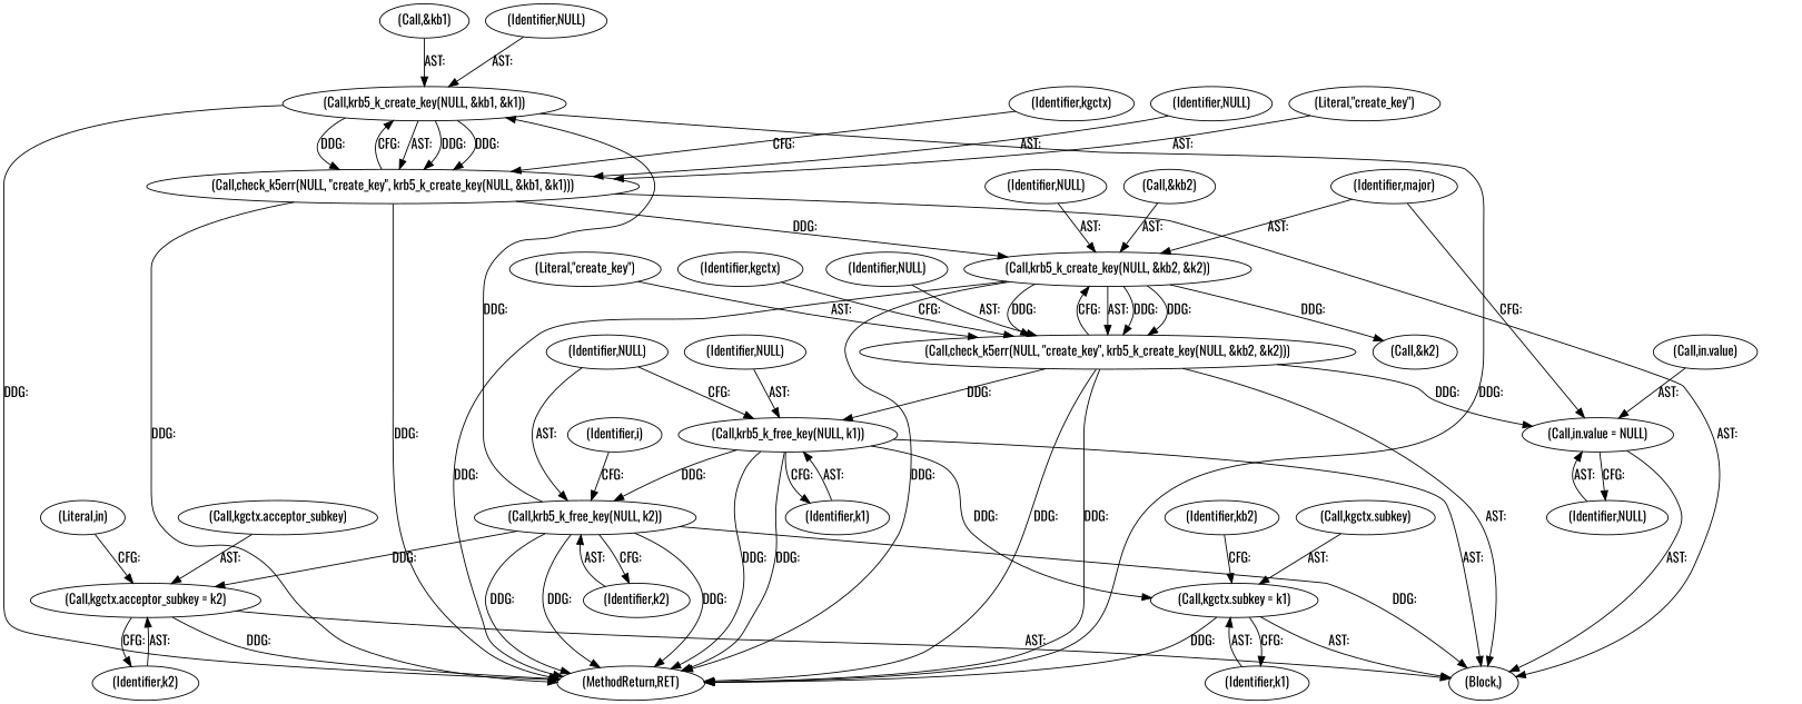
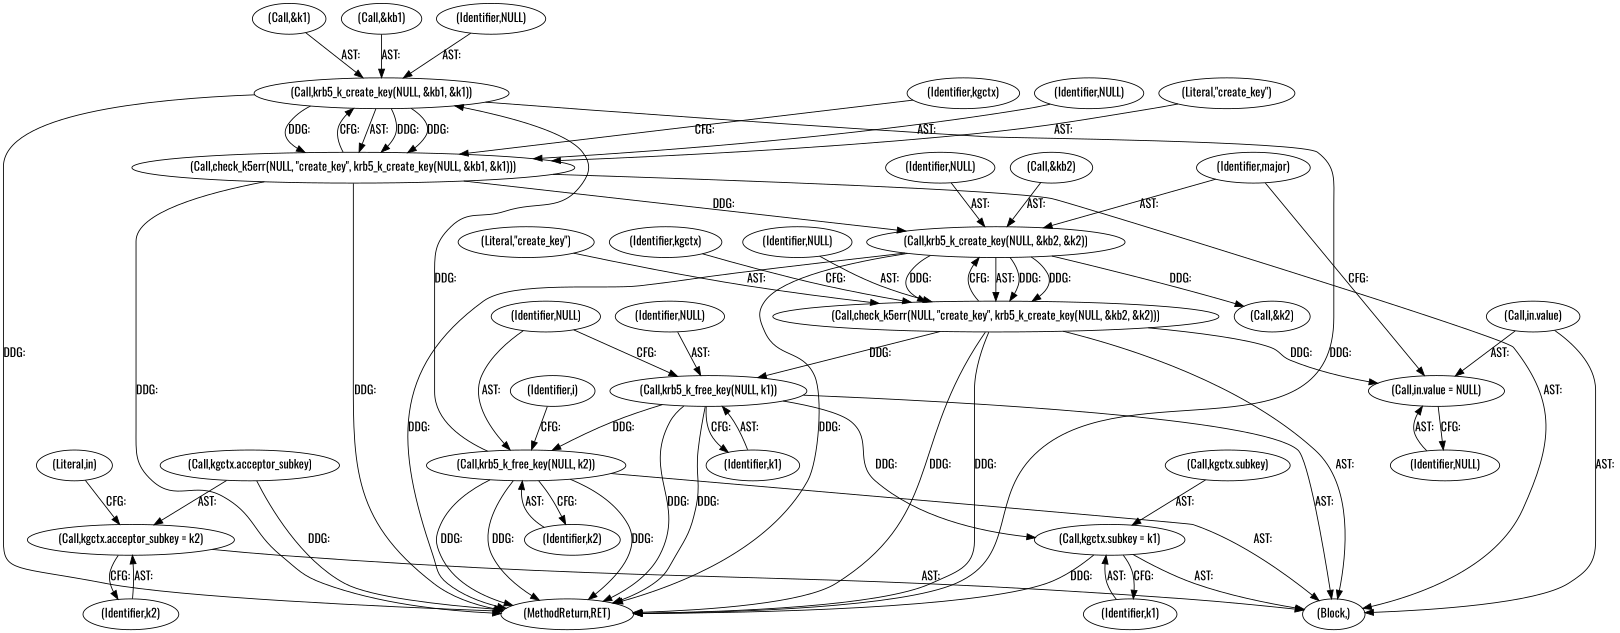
  digraph {
    fontname=Oswald
    node [fontname=Oswald]
    edge [fontname=Oswald]
    n1 [label="(Call,krb5_k_create_key(NULL, &kb1, &k1))"]
    n2 [label="(Call,check_k5err(NULL, \"create_key\", krb5_k_create_key(NULL, &kb1, &k1)))"]
    n3 [label="(MethodReturn,RET)"]
    n4 [label="(Block,)"]
    n5 [label="(Call,krb5_k_create_key(NULL, &kb2, &k2))"]
+   n6 [label="(Call,&k1)"]
    n7 [label="(Call,krb5_k_free_key(NULL, k2))"]
    n8 [label="(Call,kgctx.acceptor_subkey = k2)"]
    n9 [label="(Identifier,k2)"]
    n10 [label="(Identifier,k2)"]
    n11 [label="(Call,krb5_k_free_key(NULL, k1))"]
    n12 [label="(Call,kgctx.subkey = k1)"]
    n13 [label="(Identifier,k1)"]
    n14 [label="(Identifier,k1)"]
    n15 [label="(Call,check_k5err(NULL, \"create_key\", krb5_k_create_key(NULL, &kb2, &k2)))"]
    n16 [label="(Call,in.value = NULL)"]
    n17 [label="(Call,&k2)"]
    n18 [label="(Identifier,NULL)"]
    n19 [label="(Literal,\"create_key\")"]
    n20 [label="(Identifier,major)"]
    n21 [label="(Identifier,kgctx)"]
    n22 [label="(Call,&kb2)"]
    n23 [label="(Identifier,kgctx)"]
    n24 [label="(Call,kgctx.subkey)"]
    n25 [label="(Call,&kb1)"]
    n26 [label="(Identifier,NULL)"]
    n27 [label="(Identifier,NULL)"]
    n28 [label="(Literal,in)"]
    n29 [label="(Identifier,NULL)"]
    n30 [label="(Literal,\"create_key\")"]
    n31 [label="(Identifier,NULL)"]
    n32 [label="(Call,in.value)"]
    n33 [label="(Identifier,i)"]
    n34 [label="(Identifier,NULL)"]
    n35 [label="(Identifier,NULL)"]
-   n36 [label="(Identifier,kb2)"]
    n37 [label="(Call,kgctx.acceptor_subkey)"]
    n1 -> n2 [label="AST: "]
    n1 -> n2 [label="DDG: "]
    n1 -> n2 [label="DDG: "]
    n1 -> n2 [label="DDG: "]
    n1 -> n3 [label="DDG: "]
    n1 -> n3 [label="DDG: "]
    n2 -> n1 [label="CFG: "]
    n2 -> n3 [label="DDG: "]
    n2 -> n3 [label="DDG: "]
    n2 -> n4 [label="AST: "]
    n2 -> n5 [label="DDG: "]
    n5 -> n3 [label="DDG: "]
    n5 -> n3 [label="DDG: "]
    n5 -> n15 [label="AST: "]
    n5 -> n15 [label="DDG: "]
    n5 -> n15 [label="DDG: "]
    n5 -> n15 [label="DDG: "]
    n5 -> n17 [label="DDG: "]
+   n6 -> n1 [label="AST: "]
    n7 -> n1 [label="DDG: "]
    n7 -> n3 [label="DDG: "]
    n7 -> n3 [label="DDG: "]
    n7 -> n3 [label="DDG: "]
-   n7 -> n4 [label="DDG: "]
-   n7 -> n8 [label="DDG: "]
+   n7 -> n4 [label="AST: "]
    n7 -> n9 [label="CFG: "]
-   n8 -> n3 [label="DDG: "]
+   n37 -> n3 [label="DDG: "]
    n8 -> n4 [label="AST: "]
    n8 -> n10 [label="CFG: "]
    n9 -> n7 [label="AST: "]
    n10 -> n8 [label="AST: "]
    n11 -> n3 [label="DDG: "]
    n11 -> n3 [label="DDG: "]
    n11 -> n4 [label="AST: "]
    n11 -> n7 [label="DDG: "]
    n11 -> n12 [label="DDG: "]
    n11 -> n13 [label="CFG: "]
    n12 -> n3 [label="DDG: "]
    n12 -> n4 [label="AST: "]
    n12 -> n14 [label="CFG: "]
    n13 -> n11 [label="AST: "]
    n14 -> n12 [label="AST: "]
    n15 -> n3 [label="DDG: "]
    n15 -> n3 [label="DDG: "]
    n15 -> n4 [label="AST: "]
    n15 -> n5 [label="CFG: "]
    n15 -> n11 [label="DDG: "]
    n15 -> n16 [label="DDG: "]
-   n16 -> n4 [label="AST: "]
+   n32 -> n4 [label="AST: "]
    n16 -> n18 [label="CFG: "]
    n18 -> n16 [label="AST: "]
    n19 -> n15 [label="AST: "]
    n20 -> n5 [label="AST: "]
    n20 -> n16 [label="CFG: "]
    n21 -> n15 [label="CFG: "]
    n22 -> n5 [label="AST: "]
    n23 -> n2 [label="CFG: "]
    n24 -> n12 [label="AST: "]
    n25 -> n1 [label="AST: "]
    n26 -> n7 [label="AST: "]
    n26 -> n11 [label="CFG: "]
    n27 -> n5 [label="AST: "]
    n28 -> n8 [label="CFG: "]
    n29 -> n2 [label="AST: "]
    n30 -> n2 [label="AST: "]
    n31 -> n15 [label="AST: "]
    n32 -> n16 [label="AST: "]
    n33 -> n7 [label="CFG: "]
    n34 -> n11 [label="AST: "]
    n35 -> n1 [label="AST: "]
-   n36 -> n12 [label="CFG: "]
    n37 -> n8 [label="AST: "]
  }
